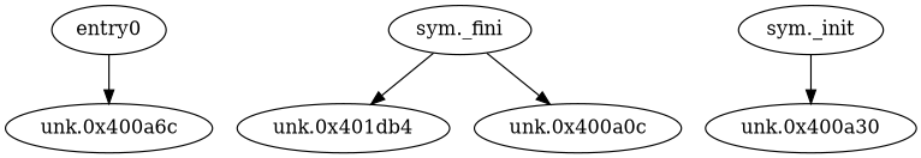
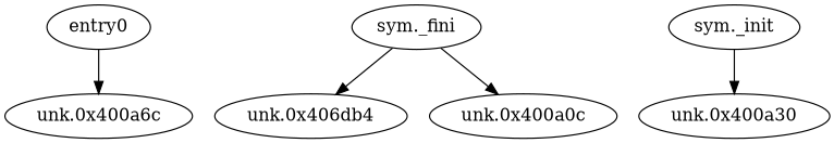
  digraph {
    n1 [label=entry0]
    n2 [label="unk.0x400a6c"]
    n3 [label="sym._fini"]
-   n4 [label="unk.0x401db4"]
+   n4 [label="unk.0x406db4"]
    n5 [label="unk.0x400a0c"]
    n6 [label="sym._init"]
    n7 [label="unk.0x400a30"]
    n1 -> n2
    n3 -> n4
    n3 -> n5
    n6 -> n7
  }
